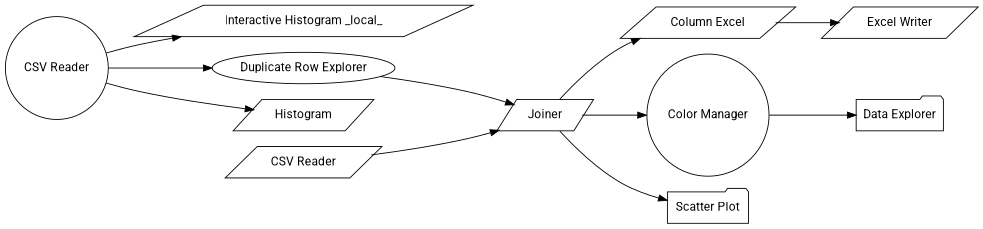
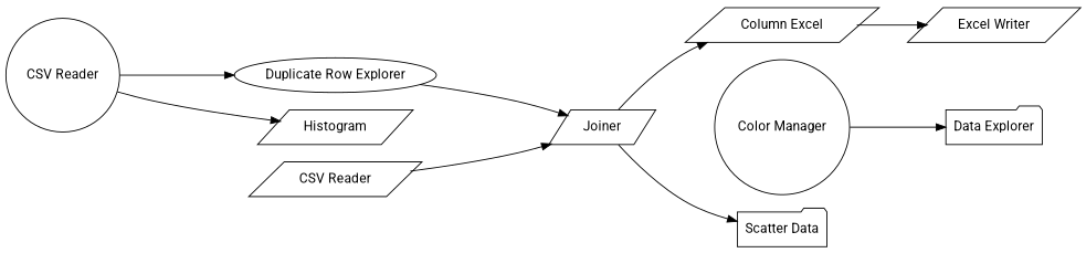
  digraph {
    fontname=Roboto
    rankdir=LR
    node [fontname=Roboto shape=parallelogram]
    edge [fontname=Roboto]
    n1 [label="CSV Reader" shape=circle]
-   n2 [label="Interactive Histogram _local_"]
    n3 [label="Duplicate Row Explorer" shape=ellipse]
    n4 [label=Histogram]
    n5 [label=Joiner]
    n6 [label="Column Excel"]
    n7 [label="Color Manager" shape=circle]
-   n8 [label="Scatter Plot" shape=folder]
+   n8 [label="Scatter Data" shape=folder]
    n9 [label="Excel Writer"]
    n10 [label="Data Explorer" shape=folder]
    n11 [label="CSV Reader"]
-   n1 -> n2
    n1 -> n3
    n1 -> n4
    n3 -> n5
    n5 -> n6
-   n5 -> n7
    n5 -> n8
    n6 -> n9
    n7 -> n10
    n11 -> n5
  }
